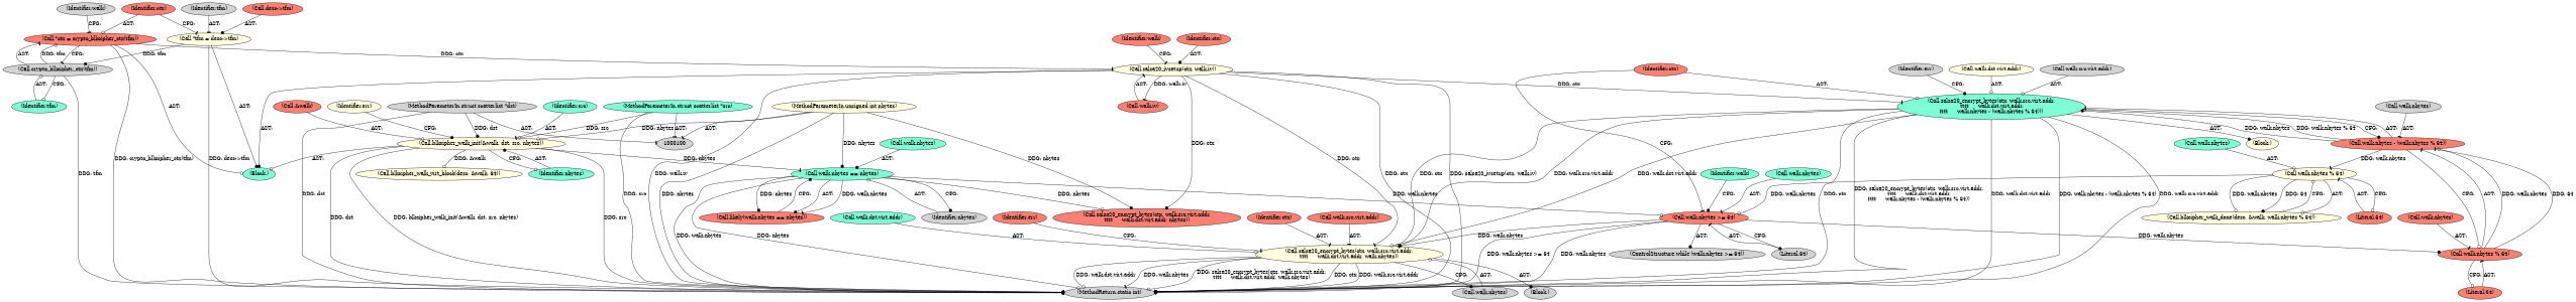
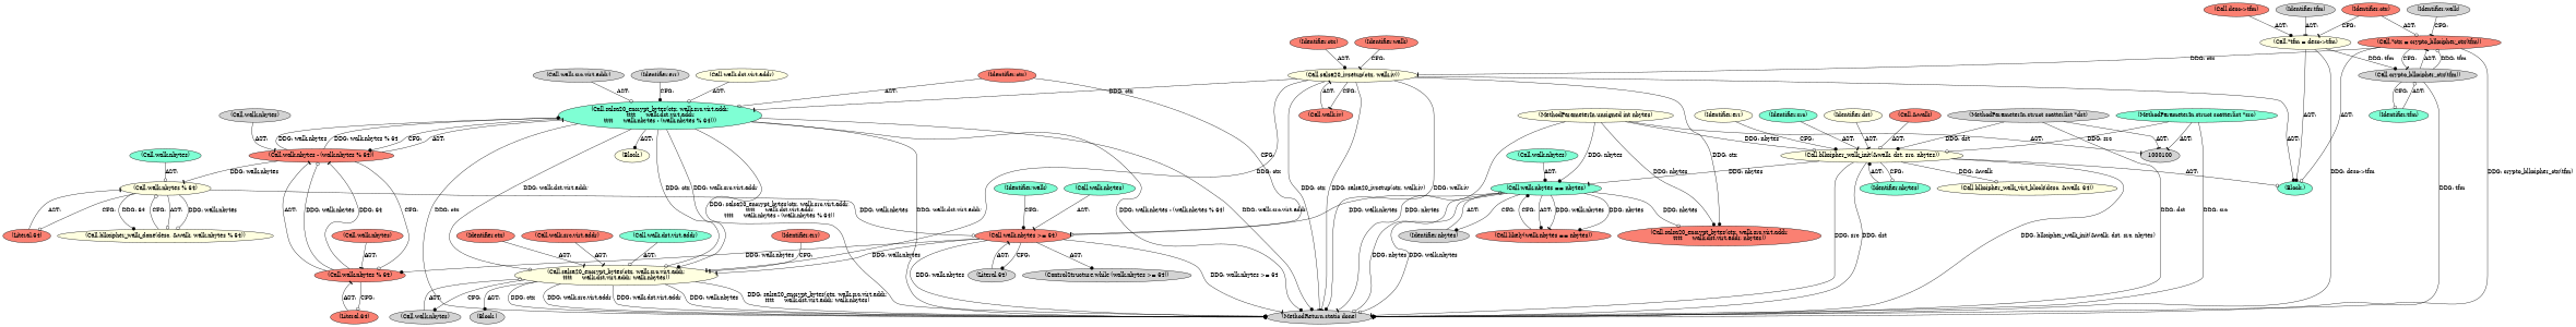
  digraph {
    node [fillcolor=salmon style=filled]
    edge [arrowhead=tee]
    n1 [fillcolor=aquamarine label="(Call,salsa20_encrypt_bytes(ctx, walk.src.virt.addr,\n \t\t\t\t      walk.dst.virt.addr,\n\t\t\t\t      walk.nbytes - (walk.nbytes % 64)))"]
    n2 [label="(Call,walk.nbytes - (walk.nbytes % 64))"]
    n3 [fillcolor=lightyellow label="(Call,salsa20_encrypt_bytes(ctx, walk.src.virt.addr,\n\t\t\t\t      walk.dst.virt.addr, walk.nbytes))"]
-   n4 [fillcolor=lightgrey label="(MethodReturn,static int)"]
+   n4 [fillcolor=lightgrey label="(MethodReturn,static done)"]
    n5 [fillcolor=lightyellow label="(Block,)"]
    n6 [label="(Call,walk.nbytes % 64)"]
    n7 [fillcolor=lightyellow label="(Call,walk.nbytes % 64)"]
    n8 [fillcolor=lightgrey label="(Call,walk.nbytes)"]
    n9 [fillcolor=lightgrey label="(Block,)"]
    n10 [fillcolor=lightyellow label="(Call,salsa20_ivsetup(ctx, walk.iv))"]
    n11 [fillcolor=aquamarine label="(Block,)"]
    n12 [label="(Call,walk.iv)"]
    n13 [label="(Call,salsa20_encrypt_bytes(ctx, walk.src.virt.addr,\n\t\t\t\t      walk.dst.virt.addr, nbytes))"]
    n14 [label="(Call,*ctx = crypto_blkcipher_ctx(tfm))"]
    n15 [fillcolor=lightgrey label="(Call,crypto_blkcipher_ctx(tfm))"]
    n16 [fillcolor=aquamarine label="(Identifier,tfm)"]
    n17 [fillcolor=lightyellow label="(Call,*tfm = desc->tfm)"]
    n18 [label="(Call,desc->tfm)"]
    n19 [label="(Literal,64)"]
    n20 [label="(Call,walk.nbytes >= 64)"]
    n21 [fillcolor=lightyellow label="(Call,blkcipher_walk_done(desc, &walk, walk.nbytes % 64))"]
    n22 [label="(Literal,64)"]
    n23 [fillcolor=lightgrey label="(Literal,64)"]
    n24 [fillcolor=lightgrey label="(ControlStructure,while (walk.nbytes >= 64))"]
    n25 [fillcolor=aquamarine label="(Call,walk.nbytes == nbytes)"]
    n26 [fillcolor=lightgrey label="(Identifier,nbytes)"]
    n27 [label="(Call,likely(walk.nbytes == nbytes))"]
    n28 [fillcolor=lightyellow label="(Call,blkcipher_walk_init(&walk, dst, src, nbytes))"]
    n29 [fillcolor=aquamarine label="(Identifier,nbytes)"]
    n30 [fillcolor=lightyellow label="(Call,blkcipher_walk_virt_block(desc, &walk, 64))"]
    n31 [fillcolor=lightgrey label="(MethodParameterIn,struct scatterlist *dst)"]
    1000100 [fillcolor=lightgrey]
    n33 [fillcolor=aquamarine label="(MethodParameterIn,struct scatterlist *src)"]
    n34 [fillcolor=lightyellow label="(MethodParameterIn,unsigned int nbytes)"]
    n35 [label="(Call,&walk)"]
    n36 [fillcolor=lightgrey label="(Identifier,tfm)"]
    n37 [label="(Identifier,walk)"]
    n38 [label="(Identifier,ctx)"]
    n39 [fillcolor=lightgrey label="(Identifier,walk)"]
    n40 [fillcolor=lightgrey label="(Identifier,err)"]
    n41 [fillcolor=lightyellow label="(Identifier,err)"]
    n42 [fillcolor=aquamarine label="(Identifier,walk)"]
    n43 [fillcolor=lightyellow label="(Call,walk.dst.virt.addr)"]
+   n44 [fillcolor=lightyellow label="(Identifier,dst)"]
    n45 [fillcolor=lightgrey label="(Call,walk.src.virt.addr)"]
    n46 [fillcolor=lightgrey label="(Call,walk.nbytes)"]
    n47 [label="(Call,walk.src.virt.addr)"]
    n48 [fillcolor=aquamarine label="(Call,walk.nbytes)"]
    n49 [label="(Identifier,ctx)"]
    n50 [label="(Identifier,ctx)"]
    n51 [fillcolor=aquamarine label="(Identifier,src)"]
    n52 [fillcolor=aquamarine label="(Call,walk.dst.virt.addr)"]
    n53 [fillcolor=aquamarine label="(Call,walk.nbytes)"]
    n54 [label="(Identifier,err)"]
    n55 [label="(Call,walk.nbytes)"]
    n56 [fillcolor=aquamarine label="(Call,walk.nbytes)"]
    n57 [label="(Identifier,ctx)"]
    n1 -> n2 [arrowhead=dot label="CFG: "]
    n1 -> n3 [arrowhead=odot label="DDG: ctx"]
    n1 -> n3 [arrowhead=dot label="DDG: walk.src.virt.addr"]
    n1 -> n3 [arrowhead=odot label="DDG: walk.dst.virt.addr"]
    n1 -> n4 [label="DDG: ctx"]
    n1 -> n4 [arrowhead=dot label="DDG: salsa20_encrypt_bytes(ctx, walk.src.virt.addr,\n \t\t\t\t      walk.dst.virt.addr,\n\t\t\t\t      walk.nbytes - (walk.nbytes % 64))"]
    n1 -> n4 [arrowhead=dot label="DDG: walk.dst.virt.addr"]
    n1 -> n4 [arrowhead=dot label="DDG: walk.nbytes - (walk.nbytes % 64)"]
    n1 -> n4 [arrowhead=dot label="DDG: walk.src.virt.addr"]
    n1 -> n5 [arrowhead=dot label="AST: "]
    n2 -> n1 [label="AST: "]
    n2 -> n1 [arrowhead=dot label="DDG: walk.nbytes"]
    n2 -> n1 [arrowhead=odot label="DDG: walk.nbytes % 64"]
    n2 -> n6 [arrowhead=odot label="CFG: "]
    n2 -> n7 [label="DDG: walk.nbytes"]
    n3 -> n4 [arrowhead=odot label="DDG: walk.dst.virt.addr"]
    n3 -> n4 [label="DDG: walk.nbytes"]
    n3 -> n4 [arrowhead=odot label="DDG: salsa20_encrypt_bytes(ctx, walk.src.virt.addr,\n\t\t\t\t      walk.dst.virt.addr, walk.nbytes)"]
    n3 -> n4 [arrowhead=dot label="DDG: ctx"]
    n3 -> n4 [arrowhead=dot label="DDG: walk.src.virt.addr"]
    n3 -> n8 [arrowhead=dot label="CFG: "]
    n3 -> n9 [arrowhead=dot label="AST: "]
    n6 -> n2 [label="AST: "]
    n6 -> n2 [arrowhead=odot label="DDG: walk.nbytes"]
    n6 -> n2 [label="DDG: 64"]
    n6 -> n19 [arrowhead=odot label="CFG: "]
    n7 -> n20 [arrowhead=odot label="DDG: walk.nbytes"]
    n7 -> n21 [arrowhead=odot label="AST: "]
    n7 -> n21 [arrowhead=odot label="DDG: walk.nbytes"]
    n7 -> n21 [arrowhead=dot label="DDG: 64"]
    n7 -> n22 [arrowhead=odot label="CFG: "]
    n8 -> n3 [arrowhead=odot label="AST: "]
    n10 -> n1 [label="DDG: ctx"]
    n10 -> n3 [label="DDG: ctx"]
    n10 -> n4 [label="DDG: salsa20_ivsetup(ctx, walk.iv)"]
    n10 -> n4 [arrowhead=dot label="DDG: walk.iv"]
    n10 -> n4 [label="DDG: ctx"]
    n10 -> n11 [arrowhead=dot label="AST: "]
-   n10 -> n12 [label="DDG: walk.iv"]
+   n10 -> n12 [label="CFG: "]
    n10 -> n13 [arrowhead=dot label="DDG: ctx"]
    n12 -> n10 [label="AST: "]
    n14 -> n4 [arrowhead=dot label="DDG: crypto_blkcipher_ctx(tfm)"]
    n14 -> n10 [label="DDG: ctx"]
    n14 -> n11 [arrowhead=odot label="AST: "]
    n14 -> n15 [label="CFG: "]
    n15 -> n4 [arrowhead=dot label="DDG: tfm"]
    n15 -> n14 [label="AST: "]
    n15 -> n14 [arrowhead=odot label="DDG: tfm"]
    n15 -> n16 [arrowhead=odot label="CFG: "]
    n16 -> n15 [arrowhead=odot label="AST: "]
    n17 -> n4 [label="DDG: desc->tfm"]
    n17 -> n11 [arrowhead=dot label="AST: "]
    n17 -> n15 [arrowhead=dot label="DDG: tfm"]
    n18 -> n17 [arrowhead=dot label="AST: "]
    n19 -> n6 [label="AST: "]
    n20 -> n3 [label="DDG: walk.nbytes"]
    n20 -> n4 [label="DDG: walk.nbytes >= 64"]
    n20 -> n4 [arrowhead=dot label="DDG: walk.nbytes"]
    n20 -> n6 [arrowhead=dot label="DDG: walk.nbytes"]
    n20 -> n23 [arrowhead=dot label="CFG: "]
    n20 -> n24 [arrowhead=dot label="AST: "]
    n21 -> n7 [arrowhead=odot label="CFG: "]
    n22 -> n7 [label="AST: "]
    n23 -> n20 [label="AST: "]
    n25 -> n4 [arrowhead=odot label="DDG: walk.nbytes"]
    n25 -> n4 [arrowhead=odot label="DDG: nbytes"]
    n25 -> n13 [arrowhead=odot label="DDG: nbytes"]
    n25 -> n20 [arrowhead=odot label="DDG: walk.nbytes"]
    n25 -> n26 [arrowhead=dot label="CFG: "]
    n25 -> n27 [arrowhead=dot label="AST: "]
    n25 -> n27 [label="DDG: walk.nbytes"]
    n25 -> n27 [arrowhead=dot label="DDG: nbytes"]
    n26 -> n25 [arrowhead=odot label="AST: "]
    n27 -> n25 [arrowhead=dot label="CFG: "]
    n28 -> n4 [label="DDG: blkcipher_walk_init(&walk, dst, src, nbytes)"]
    n28 -> n4 [label="DDG: src"]
    n28 -> n4 [arrowhead=dot label="DDG: dst"]
    n28 -> n11 [arrowhead=odot label="AST: "]
    n28 -> n25 [label="DDG: nbytes"]
    n28 -> n29 [arrowhead=odot label="CFG: "]
    n28 -> n30 [arrowhead=odot label="DDG: &walk"]
    n29 -> n28 [arrowhead=dot label="AST: "]
    n31 -> n4 [label="DDG: dst"]
    n31 -> n28 [arrowhead=dot label="DDG: dst"]
    n31 -> 1000100 [label="AST: "]
    n33 -> n4 [arrowhead=dot label="DDG: src"]
    n33 -> n28 [arrowhead=odot label="DDG: src"]
    n33 -> 1000100 [label="AST: "]
    n34 -> n4 [label="DDG: nbytes"]
    n34 -> n13 [arrowhead=dot label="DDG: nbytes"]
    n34 -> n25 [arrowhead=dot label="DDG: nbytes"]
    n34 -> n28 [arrowhead=odot label="DDG: nbytes"]
    n34 -> 1000100 [label="AST: "]
    n35 -> n28 [arrowhead=odot label="AST: "]
    n36 -> n17 [label="AST: "]
    n37 -> n10 [label="CFG: "]
    n38 -> n1 [arrowhead=odot label="AST: "]
    n38 -> n20 [label="CFG: "]
    n39 -> n14 [label="CFG: "]
    n40 -> n1 [arrowhead=dot label="CFG: "]
    n41 -> n28 [arrowhead=dot label="CFG: "]
    n42 -> n20 [arrowhead=dot label="CFG: "]
    n43 -> n1 [arrowhead=odot label="AST: "]
+   n44 -> n28 [label="AST: "]
    n45 -> n1 [arrowhead=odot label="AST: "]
    n46 -> n2 [label="AST: "]
    n47 -> n3 [label="AST: "]
    n48 -> n20 [label="AST: "]
    n49 -> n14 [arrowhead=odot label="AST: "]
    n49 -> n17 [label="CFG: "]
    n50 -> n10 [arrowhead=dot label="AST: "]
    n51 -> n28 [label="AST: "]
    n52 -> n3 [arrowhead=odot label="AST: "]
    n53 -> n25 [arrowhead=dot label="AST: "]
    n54 -> n3 [label="CFG: "]
    n55 -> n6 [label="AST: "]
    n56 -> n7 [arrowhead=odot label="AST: "]
    n57 -> n3 [label="AST: "]
  }
